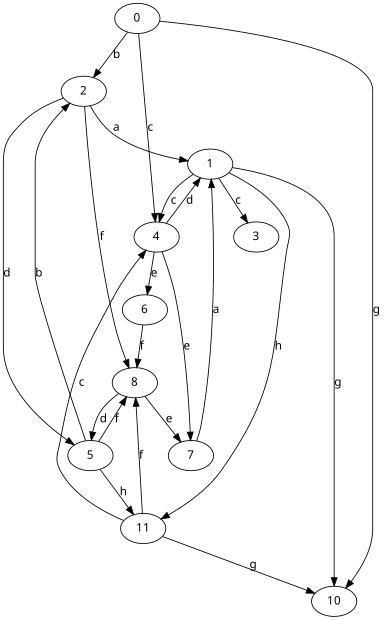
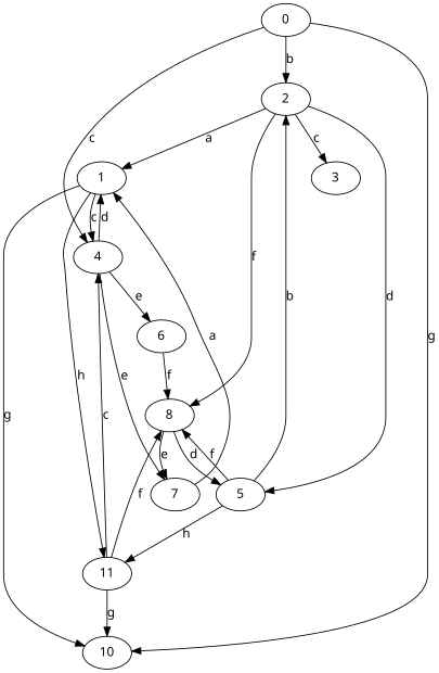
  strict digraph {
    fontname="Noto Sans"
    node [fontname="Noto Sans"]
    edge [fontname="Noto Sans"]
    0
    2
    10
    4
    1
    5
    8
    3
    11
    6
    7
    0 -> 2 [label=b]
    0 -> 10 [label=g]
    0 -> 4 [label=c]
    2 -> 1 [label=a]
    2 -> 5 [label=d]
    2 -> 8 [label=f]
    4 -> 1 [label=d]
    4 -> 6 [label=e]
    4 -> 7 [label=e]
    1 -> 10 [label=g]
    1 -> 4 [label=c]
-   1 -> 3 [label=c]
+   2 -> 3 [label=c]
    1 -> 11 [label=h]
    5 -> 2 [label=b]
    5 -> 8 [label=f]
    5 -> 11 [label=h]
    8 -> 5 [label=d]
    8 -> 7 [label=e]
    11 -> 10 [label=g]
    11 -> 4 [label=c]
    11 -> 8 [label=f]
    6 -> 8 [label=f]
    7 -> 1 [label=a]
  }
